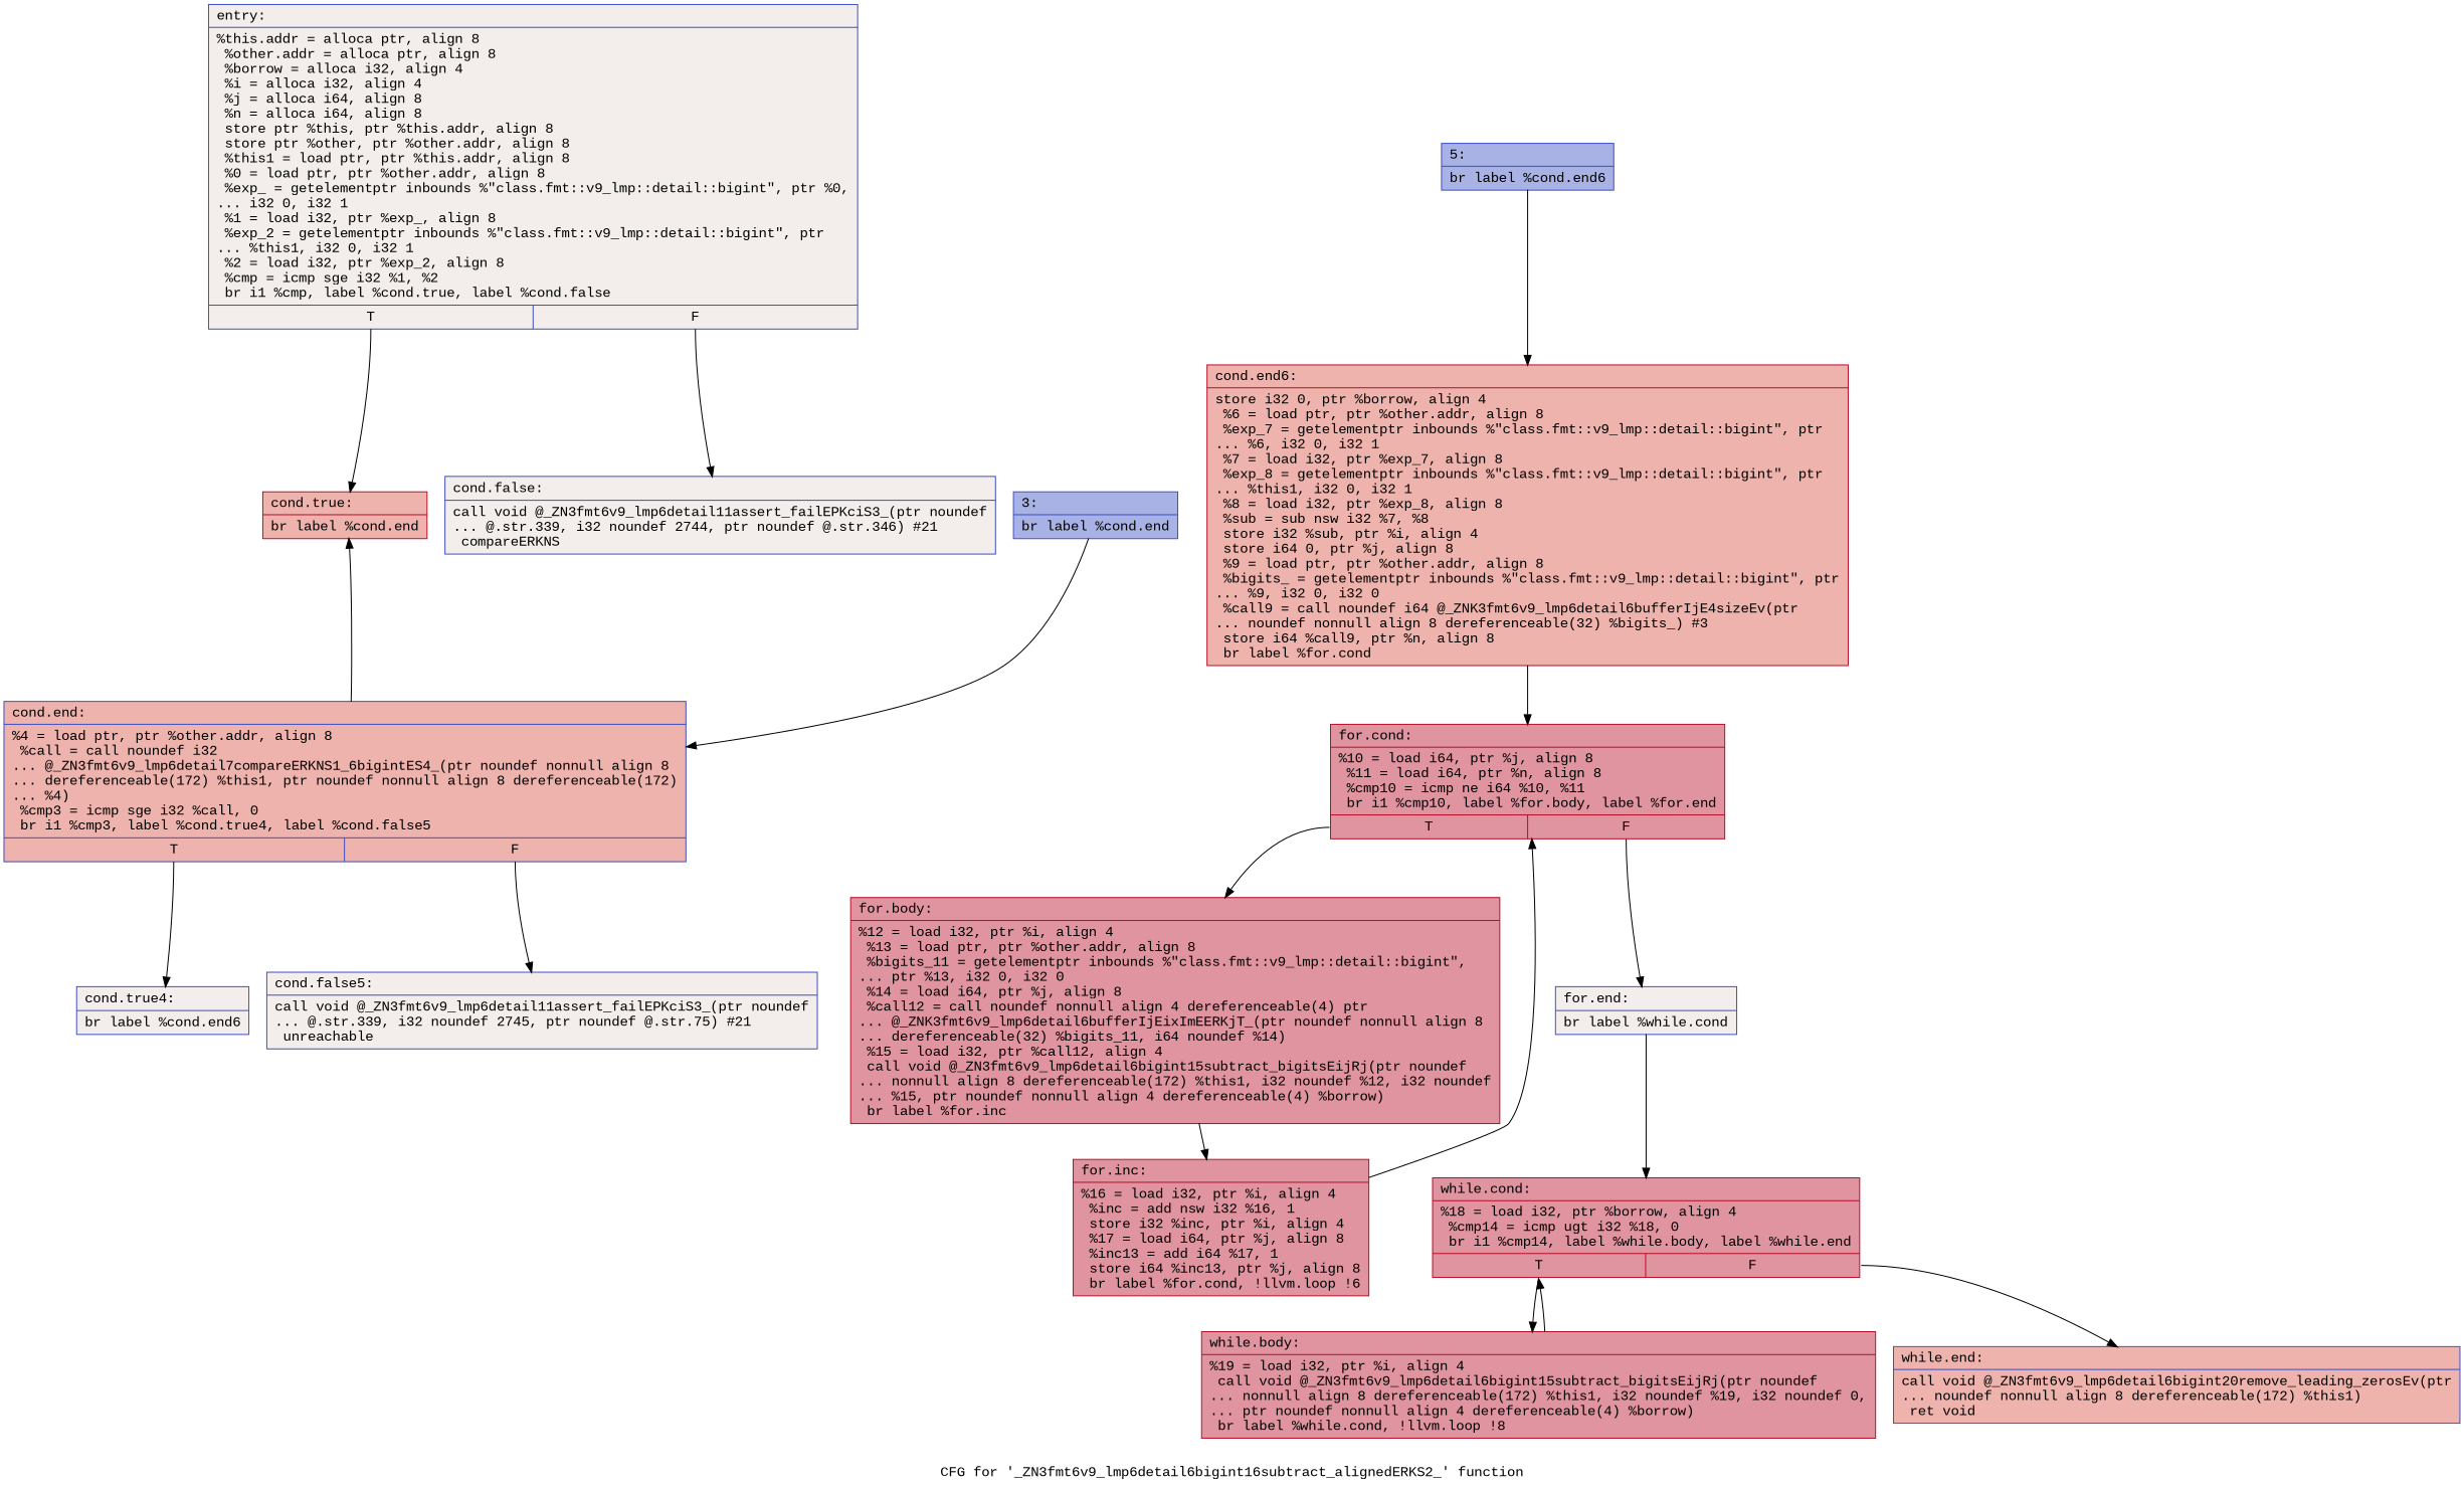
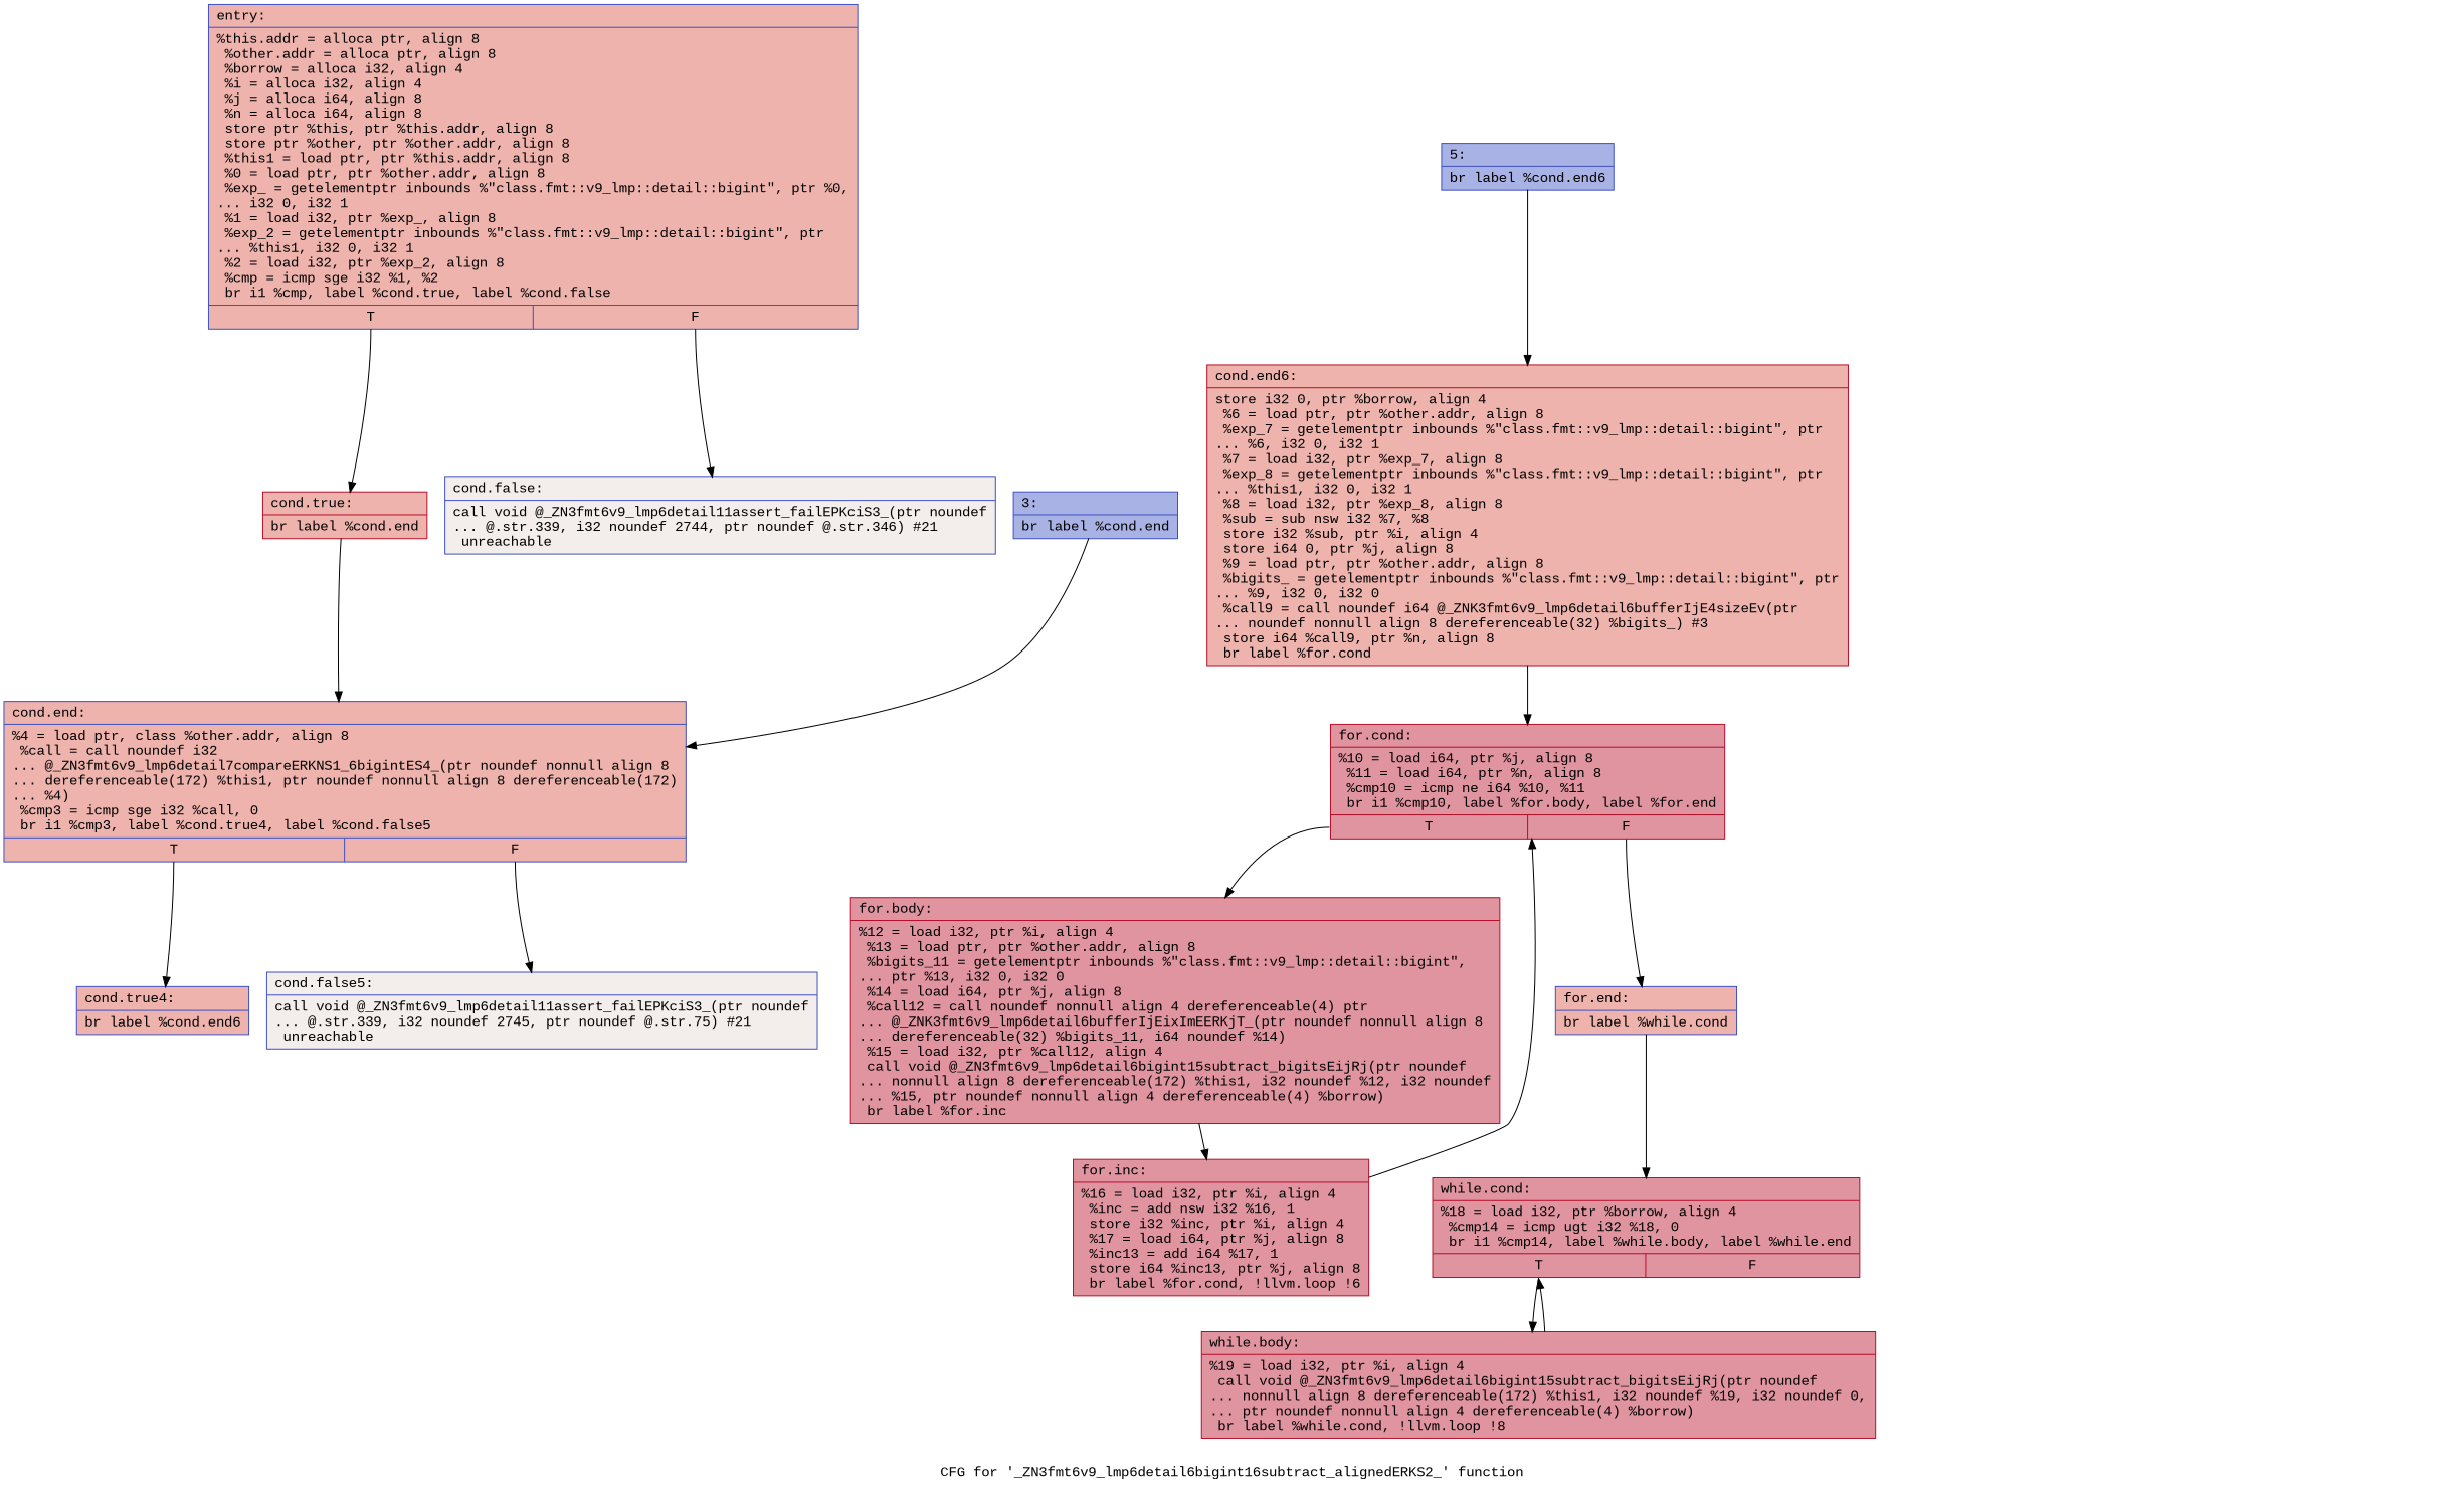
  digraph {
    fontname="Liberation Mono"
    label="CFG for '_ZN3fmt6v9_lmp6detail6bigint16subtract_alignedERKS2_' function"
    node [color="#3d50c3ff" fillcolor="#d6524470" fontname="Liberation Mono" shape=record style=filled]
    edge [fontname="Liberation Mono"]
-   n1 [fillcolor="#e5d8d170" label="{entry:\l|  %this.addr = alloca ptr, align 8\l  %other.addr = alloca ptr, align 8\l  %borrow = alloca i32, align 4\l  %i = alloca i32, align 4\l  %j = alloca i64, align 8\l  %n = alloca i64, align 8\l  store ptr %this, ptr %this.addr, align 8\l  store ptr %other, ptr %other.addr, align 8\l  %this1 = load ptr, ptr %this.addr, align 8\l  %0 = load ptr, ptr %other.addr, align 8\l  %exp_ = getelementptr inbounds %\"class.fmt::v9_lmp::detail::bigint\", ptr %0,\l... i32 0, i32 1\l  %1 = load i32, ptr %exp_, align 8\l  %exp_2 = getelementptr inbounds %\"class.fmt::v9_lmp::detail::bigint\", ptr\l... %this1, i32 0, i32 1\l  %2 = load i32, ptr %exp_2, align 8\l  %cmp = icmp sge i32 %1, %2\l  br i1 %cmp, label %cond.true, label %cond.false\l|{<s0>T|<s1>F}}"]
+   n1 [label="{entry:\l|  %this.addr = alloca ptr, align 8\l  %other.addr = alloca ptr, align 8\l  %borrow = alloca i32, align 4\l  %i = alloca i32, align 4\l  %j = alloca i64, align 8\l  %n = alloca i64, align 8\l  store ptr %this, ptr %this.addr, align 8\l  store ptr %other, ptr %other.addr, align 8\l  %this1 = load ptr, ptr %this.addr, align 8\l  %0 = load ptr, ptr %other.addr, align 8\l  %exp_ = getelementptr inbounds %\"class.fmt::v9_lmp::detail::bigint\", ptr %0,\l... i32 0, i32 1\l  %1 = load i32, ptr %exp_, align 8\l  %exp_2 = getelementptr inbounds %\"class.fmt::v9_lmp::detail::bigint\", ptr\l... %this1, i32 0, i32 1\l  %2 = load i32, ptr %exp_2, align 8\l  %cmp = icmp sge i32 %1, %2\l  br i1 %cmp, label %cond.true, label %cond.false\l|{<s0>T|<s1>F}}"]
    n2 [color="#b70d28ff" label="{cond.true:\l|  br label %cond.end\l}"]
-   n3 [fillcolor="#e5d8d170" label="{cond.false:\l|  call void @_ZN3fmt6v9_lmp6detail11assert_failEPKciS3_(ptr noundef\l... @.str.339, i32 noundef 2744, ptr noundef @.str.346) #21\l  compareERKNS\l}"]
-   n4 [label="{cond.end:\l|  %4 = load ptr, ptr %other.addr, align 8\l  %call = call noundef i32\l... @_ZN3fmt6v9_lmp6detail7compareERKNS1_6bigintES4_(ptr noundef nonnull align 8\l... dereferenceable(172) %this1, ptr noundef nonnull align 8 dereferenceable(172)\l... %4)\l  %cmp3 = icmp sge i32 %call, 0\l  br i1 %cmp3, label %cond.true4, label %cond.false5\l|{<s0>T|<s1>F}}"]
-   n5 [fillcolor="#e5d8d170" label="{cond.true4:\l|  br label %cond.end6\l}"]
+   n3 [fillcolor="#e5d8d170" label="{cond.false:\l|  call void @_ZN3fmt6v9_lmp6detail11assert_failEPKciS3_(ptr noundef\l... @.str.339, i32 noundef 2744, ptr noundef @.str.346) #21\l  unreachable\l}"]
+   n4 [label="{cond.end:\l|  %4 = load ptr, class %other.addr, align 8\l  %call = call noundef i32\l... @_ZN3fmt6v9_lmp6detail7compareERKNS1_6bigintES4_(ptr noundef nonnull align 8\l... dereferenceable(172) %this1, ptr noundef nonnull align 8 dereferenceable(172)\l... %4)\l  %cmp3 = icmp sge i32 %call, 0\l  br i1 %cmp3, label %cond.true4, label %cond.false5\l|{<s0>T|<s1>F}}"]
+   n5 [label="{cond.true4:\l|  br label %cond.end6\l}"]
    n6 [fillcolor="#e5d8d170" label="{cond.false5:\l|  call void @_ZN3fmt6v9_lmp6detail11assert_failEPKciS3_(ptr noundef\l... @.str.339, i32 noundef 2745, ptr noundef @.str.75) #21\l  unreachable\l}"]
    n7 [fillcolor="#3d50c370" label="{3:\l|  br label %cond.end\l}"]
    n8 [color="#b70d28ff" label="{cond.end6:\l|  store i32 0, ptr %borrow, align 4\l  %6 = load ptr, ptr %other.addr, align 8\l  %exp_7 = getelementptr inbounds %\"class.fmt::v9_lmp::detail::bigint\", ptr\l... %6, i32 0, i32 1\l  %7 = load i32, ptr %exp_7, align 8\l  %exp_8 = getelementptr inbounds %\"class.fmt::v9_lmp::detail::bigint\", ptr\l... %this1, i32 0, i32 1\l  %8 = load i32, ptr %exp_8, align 8\l  %sub = sub nsw i32 %7, %8\l  store i32 %sub, ptr %i, align 4\l  store i64 0, ptr %j, align 8\l  %9 = load ptr, ptr %other.addr, align 8\l  %bigits_ = getelementptr inbounds %\"class.fmt::v9_lmp::detail::bigint\", ptr\l... %9, i32 0, i32 0\l  %call9 = call noundef i64 @_ZNK3fmt6v9_lmp6detail6bufferIjE4sizeEv(ptr\l... noundef nonnull align 8 dereferenceable(32) %bigits_) #3\l  store i64 %call9, ptr %n, align 8\l  br label %for.cond\l}"]
    n9 [color="#b70d28ff" fillcolor="#b70d2870" label="{for.cond:\l|  %10 = load i64, ptr %j, align 8\l  %11 = load i64, ptr %n, align 8\l  %cmp10 = icmp ne i64 %10, %11\l  br i1 %cmp10, label %for.body, label %for.end\l|{<s0>T|<s1>F}}"]
    n10 [color="#b70d28ff" fillcolor="#b70d2870" label="{for.body:\l|  %12 = load i32, ptr %i, align 4\l  %13 = load ptr, ptr %other.addr, align 8\l  %bigits_11 = getelementptr inbounds %\"class.fmt::v9_lmp::detail::bigint\",\l... ptr %13, i32 0, i32 0\l  %14 = load i64, ptr %j, align 8\l  %call12 = call noundef nonnull align 4 dereferenceable(4) ptr\l... @_ZNK3fmt6v9_lmp6detail6bufferIjEixImEERKjT_(ptr noundef nonnull align 8\l... dereferenceable(32) %bigits_11, i64 noundef %14)\l  %15 = load i32, ptr %call12, align 4\l  call void @_ZN3fmt6v9_lmp6detail6bigint15subtract_bigitsEijRj(ptr noundef\l... nonnull align 8 dereferenceable(172) %this1, i32 noundef %12, i32 noundef\l... %15, ptr noundef nonnull align 4 dereferenceable(4) %borrow)\l  br label %for.inc\l}"]
-   n11 [fillcolor="#e5d8d170" label="{for.end:\l|  br label %while.cond\l}"]
+   n11 [label="{for.end:\l|  br label %while.cond\l}"]
    n12 [fillcolor="#3d50c370" label="{5:\l|  br label %cond.end6\l}"]
    n13 [color="#b70d28ff" fillcolor="#b70d2870" label="{for.inc:\l|  %16 = load i32, ptr %i, align 4\l  %inc = add nsw i32 %16, 1\l  store i32 %inc, ptr %i, align 4\l  %17 = load i64, ptr %j, align 8\l  %inc13 = add i64 %17, 1\l  store i64 %inc13, ptr %j, align 8\l  br label %for.cond, !llvm.loop !6\l}"]
    n14 [color="#b70d28ff" fillcolor="#b70d2870" label="{while.cond:\l|  %18 = load i32, ptr %borrow, align 4\l  %cmp14 = icmp ugt i32 %18, 0\l  br i1 %cmp14, label %while.body, label %while.end\l|{<s0>T|<s1>F}}"]
    n15 [color="#b70d28ff" fillcolor="#b70d2870" label="{while.body:\l|  %19 = load i32, ptr %i, align 4\l  call void @_ZN3fmt6v9_lmp6detail6bigint15subtract_bigitsEijRj(ptr noundef\l... nonnull align 8 dereferenceable(172) %this1, i32 noundef %19, i32 noundef 0,\l... ptr noundef nonnull align 4 dereferenceable(4) %borrow)\l  br label %while.cond, !llvm.loop !8\l}"]
-   n16 [label="{while.end:\l|  call void @_ZN3fmt6v9_lmp6detail6bigint20remove_leading_zerosEv(ptr\l... noundef nonnull align 8 dereferenceable(172) %this1)\l  ret void\l}"]
    n1 -> n2 [tailport=s0]
    n1 -> n3 [tailport=s1]
-   n4 -> n2
+   n2 -> n4
    n4 -> n5 [tailport=s0]
    n4 -> n6 [tailport=s1]
    n7 -> n4
    n8 -> n9
    n9 -> n10 [tailport=s0]
    n9 -> n11 [tailport=s1]
    n10 -> n13
    n11 -> n14
    n12 -> n8
    n13 -> n9
    n14 -> n15 [tailport=s0]
-   n14 -> n16 [tailport=s1]
    n15 -> n14
  }
